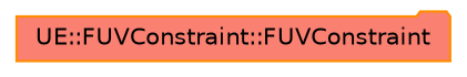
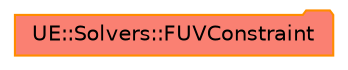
  digraph {
    rankdir=LR
-   n1 [color=darkorange fillcolor=salmon fontname=Helvetica fontsize=10 height=0.2 label="UE::FUVConstraint::FUVConstraint" shape=folder style=filled width=0.4]
+   n1 [color=darkorange fillcolor=salmon fontname=Helvetica fontsize=10 height=0.2 label="UE::Solvers::FUVConstraint" shape=folder style=filled width=0.4]
  }
